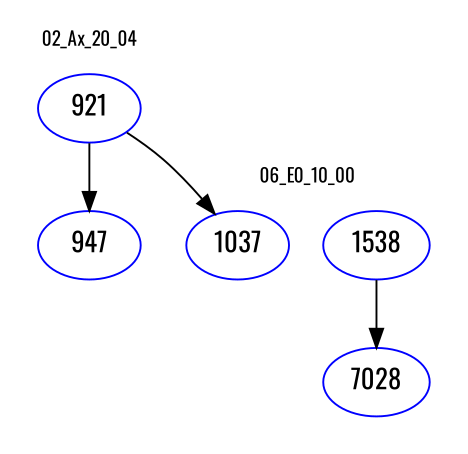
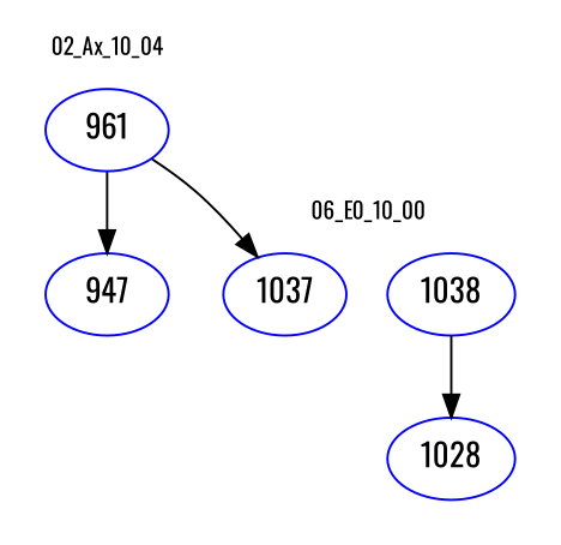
  digraph {
    fontname=Oswald
    node [color=blue fontname=Oswald]
    edge [color=black fontname=Oswald]
-   n1 [label=921]
+   n1 [label=961]
    n2 [label=947]
-   n3 [label=1538]
-   n4 [label=7028]
+   n3 [label=1038]
+   n4 [label=1028]
    n5 [label=1037]
    subgraph cluster_1 {
      color=white
      fontsize=10
-     label="02_Ax_20_04"
+     label="02_Ax_10_04"
      n1
      n2
    }
    subgraph cluster_2 {
      color=white
      fontsize=10
      label="06_E0_10_00"
      n3
      n4
      n5
    }
    n1 -> n2
    n1 -> n5
    n3 -> n4
  }
